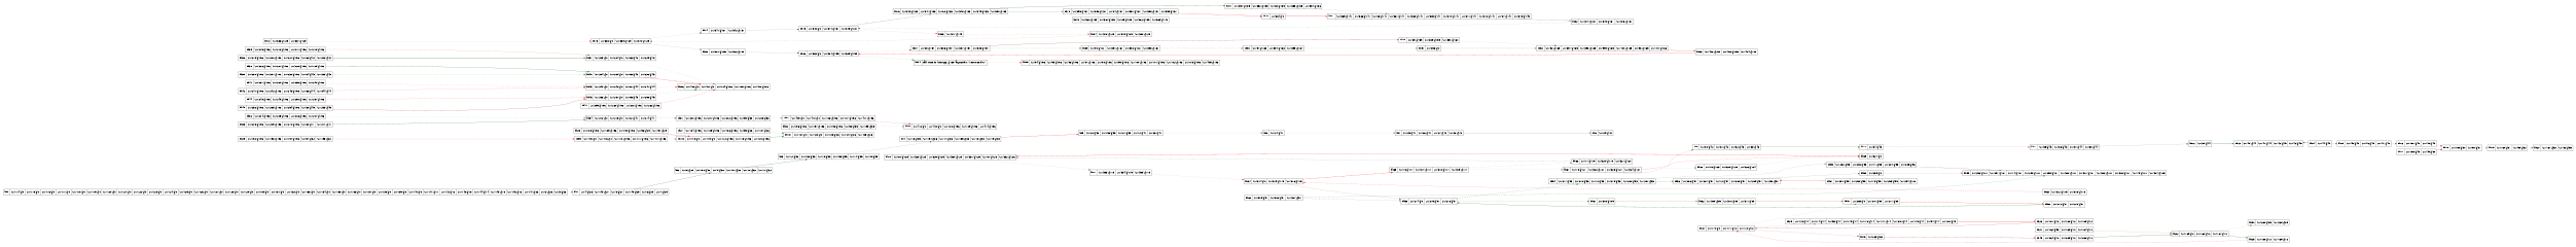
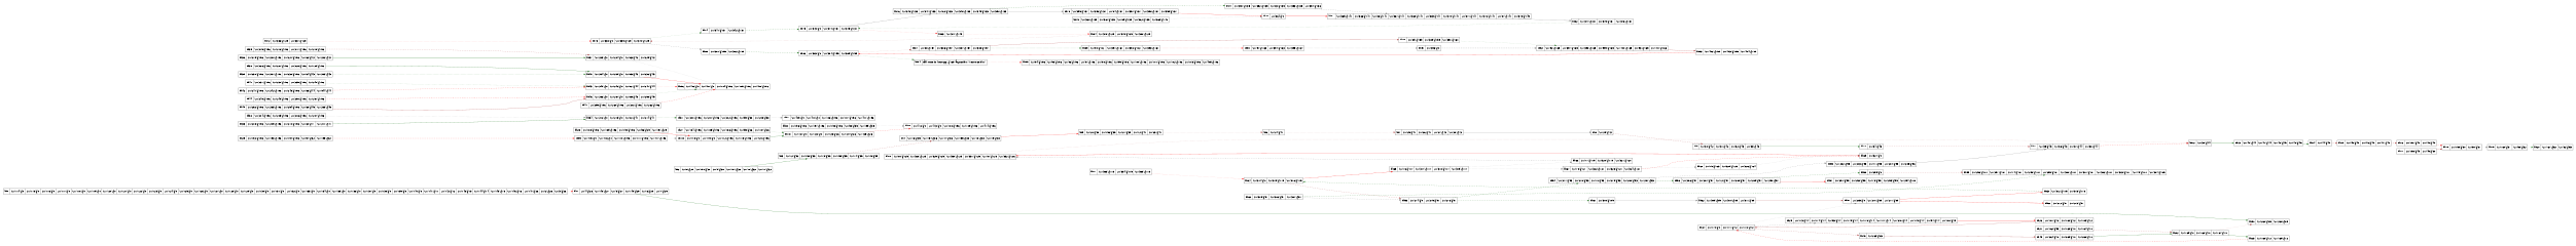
  digraph {
    rankdir=LR
    node [shape=record]
    edge [color=darkgreen style=dotted]
    n1 [label="{bb0|<x0x5272c40>SW(114)@0\n|<x0x5272dc0>SW(115)@0\n|<x0x5272e60>SW(116)@0\n|<x0x5273910>SW(117)@0\n|<x0x5273a90>SW(118)@0\n|<x0x5270e60>SW(119)@0\n|<x0x5270fe0>SW(120)@0\n|<x0x5271180>SW(121)@0\n|<x0x5273f90>SW(122)@0\n|<x0x5274590>SW(123)@0\n|<x0x5274730>SW(124)@0\n|<x0x5274070>SW(125)@0\n|<x0x52741f0>SW(126)@0\n|<x0x5274390>SW(127)@0\n|<x0x5275070>SW(128)@0\n|<x0x5275180>SW(129)@0\n|<x0x5277390>SW(130)@0\n|<x0x5277500>SW(131)@0\n|<x0x5277680>SW(132)@0\n|<x0x52777f0>SW(133)@0\n|<x0x5277970>SW(134)@0\n|<x0x5275270>SW(135)@0\n|<x0x5275420>SW(136)@0\n|<x0x52755c0>SW(137)@0\n|<x0x52756f0>SW(138)@0\n|<x0x5275820>SW(139)@8\n|<x0x5279c40>SW(140)@8\n|<x0x52758e0>SW(141)@11\n|<x0x5275a50>SW(142)@12\n|<x0x5279f80>SW(143)@13\n|<x0x527a160>SW(144)@14\n|<x0x5275b80>SW(145)@15\n|<x0x527a400>SW(146)@16\n|<x0x527a5e0>SW(147)@26\n|<x0x5253340>SW(2)@26\n|<x0x5253e20>SW(3)@26\n}"]
    n2 [label="{bb1|<x0x5254150>SW(4)@26\n|<x0x5275ed0>SW(148)@27\n|<x0x5254290>SW(5)@27\n|<x0x527a8b0>SW(149)@29\n|<x0x5258070>SW(6)@29\n|<x0x5258230>SW(7)@29\n}"]
    n3 [label="{bb2|<x0x5258500>SW(8)@29\n|<x0x5276170>SW(150)@30\n|<x0x52586c0>SW(9)@30\n|<x0x52762d0>SW(151)@32\n|<x0x52588e0>SW(10)@32\n|<x0x5258aa0>SW(11)@32\n}"]
    n4 [label="{bb3|<x0x5254470>SW(12)@32\n|<x0x5276400>SW(152)@33\n|<x0x5258d60>SW(13)@33\n|<x0x52765a0>SW(153)@35\n|<x0x5258ef0>SW(14)@35\n|<x0x5254510>SW(15)@35\n}"]
    n5 [label="{bb4|<x0x5259290>SW(16)@35\n|<x0x5275fd0>SW(154)@36\n|<x0x5259450>SW(17)@36\n|<x0x5276ab0>SW(155)@38\n|<x0x5254630>SW(18)@38\n|<x0x5259710>SW(19)@38\n}"]
    n6 [label="{bb5|<x0x52546d0>SW(20)@38\n|<x0x5277b90>SW(156)@39\n|<x0x5254810>SW(21)@39\n|<x0x5259b60>SW(72)@41\n|<x0x5259dd0>SW(23)@41\n}"]
    n7 [label="{bb6|<x0x525a100>SW(24)@41\n}"]
    n8 [label="{bb7|<x0x52549b0>SW(25)@41\n|<x0x525a600>SW(26)@41\n|<x0x5254a50>SW(27)@42\n|<x0x5254b90>SW(28)@42\n}"]
    n9 [label="{bb8|<x0x5254d70>SW(29)@42\n}"]
    n10 [label="{bb9|<x0x5255240>SW(30)@42\n|<x0x52553f0>SW(31)@42\n|<x0x5255550>SW(32)@43\n|<x0x52555f0>SW(33)@43\n}"]
    n11 [label="{bb10|<x0x5255a00>SW(34)@43\n}"]
    n12 [label="{bb11|<x0x5255f00>SW(35)@43\n|<x0x52560f0>SW(36)@43\n|<x0x52562b0>SW(37)@44\n|<x0x52563f0>SW(38)@44\n}"]
    n13 [label="{bb12|<x0x525ccd0>SW(39)@44\n}"]
    n14 [label="{bb13|<x0x525cf50>SW(40)@44\n|<x0x525d120>SW(41)@44\n|<x0x5256550>SW(42)@45\n|<x0x525d450>SW(43)@45\n}"]
    n15 [label="{bb14|<x0x52565f0>SW(44)@45\n}"]
    n16 [label="{bb15|<x0x525d960>SW(45)@45\n|<x0x525db30>SW(46)@45\n|<x0x5256750>SW(47)@48\n}"]
    n17 [label="{bb16|<x0x52799e0>SW(157)@48\n|<x0x525df90>SW(48)@49\n}"]
    n18 [label="{bb18|<x0x527adf0>SW(159)@50\n|<x0x525e340>SW(50)@51\n}"]
    n19 [label="{bb17|<x0x5278460>SW(158)@49\n|<x0x5256840>SW(49)@50\n}"]
    n20 [label="{bb19|<x0x527b030>SW(160)@51\n|<x0x525e590>SW(58)@52\n}"]
    n21 [label="{bb20|<x0x527b390>SW(161)@52\n|<x0x525e7e0>SW(52)@53\n}"]
    n22 [label="{bb21|<x0x527b680>SW(162)@53\n|<x0x527f2c0>SW(163)@70\n|<x0x527b740>SW(164)@70\n}"]
    n23 [label="{bb22|<x0x527b9c0>SW(165)@0\n|<x0x527f5f0>SW(162)@70\n|<x0x527f7a0>SW(167)@70\n}"]
    n24 [label="{bb23|<x0x527bb90>SW(168)@72\n|<x0x527fa80>SW(169)@72\n}"]
    n25 [label="{bb50|<x0x528cd30>SW(260)@89\n|<x0x528cf10>SW(268)@89\n}"]
    n26 [label="{bb24|<x0x527bc50>SW(170)@0\n|<x0x527bd50>SW(171)@72\n|<x0x527bec0>SW(172)@72\n}"]
    n27 [label="{bb25|<x0x527c260>SW(173)@74\n|<x0x527c3d0>SW(174)@74\n|<x0x5256ac0>SW(53)@74\n|<x0x527c550>SW(175)@74\n|<x0x527c700>SW(176)@74\n|<x0x527c8f0>SW(177)@74\n|<x0x527caa0>SW(678)@74\n|<x0x527cc50>SW(179)@74\n|<x0x525ebe0>SW(54)@74\n|<x0x527ce40>SW(180)@79\n}"]
    n28 [label="{bb48|<x0x5286d30>SW(263)@83\n}"]
    n29 [label="{bb51|<x0x5286eb0>SW(269)@0\n|<x0x5286fb0>SW(270)@89\n|<x0x528d390>SW(271)@89\n}"]
    n30 [label="{bb26|<x0x527d2c0>SW(181)@72\n|<x0x527d490>SW(182)@72\n|<x0x527d5e0>SW(183)@72\n}"]
    n31 [label="{bb49|<x0x528c7a0>SW(264)@70\n|<x0x5286df0>SW(265)@70\n|<x0x528ca50>SW(266)@70\n}"]
    n32 [label="{bb27|<x0x5282140>SW(184)@196\n|<x0x527d750>SW(185)@196\n|<x0x5282390>SW(186)@196\n|<x0x5256eb0>SW(55)@26\n|<x0x5282570>SW(187)@26\n}"]
    n33 [label="{bb101|<x0x529cb30>SW(421)@0\n|<x0x529cc60>SW(422)@0\n|<x0x529ce00>SW(423)@26\n|<x0x529cec0>SW(424)@26\n|<x0x529d0e0>SW(425)@26\n}"]
    n34 [label="{bb28|<x0x527d970>SW(188)@196\n|<x0x52827e0>SW(189)@196\n|<x0x5282990>SW(190)@196\n|<x0x5256d30>SW(56)@29\n|<x0x527da60>SW(191)@29\n}"]
    n35 [label="{bb100|<x0x529c950>SW(418)@0\n|<x0x52a20c0>SW(419)@0\n|<x0x5263e70>SW(112)@196\n|<x0x52640a0>SW(113)@196\n|<x0x52a2290>SW(420)@196\n}"]
    n36 [label="{bb29|<x0x5282d90>SW(192)@196\n|<x0x527db20>SW(193)@196\n|<x0x527dc90>SW(194)@196\n|<x0x5257050>SW(57)@32\n|<x0x52830b0>SW(195)@32\n}"]
    n37 [label="{bb99|<x0x529c770>SW(415)@0\n|<x0x52a1c70>SW(416)@0\n|<x0x5263c10>SW(110)@196\n|<x0x5263a90>SW(111)@196\n|<x0x52a1e40>SW(417)@196\n}"]
    n38 [label="{bb30|<x0x527dd50>SW(196)@196\n|<x0x5283490>SW(197)@196\n|<x0x5283640>SW(198)@196\n|<x0x52572b0>SW(58)@35\n|<x0x527de10>SW(199)@35\n}"]
    n39 [label="{bb98|<x0x529c590>SW(412)@0\n|<x0x52a1820>SW(413)@0\n|<x0x5263610>SW(108)@196\n|<x0x5263840>SW(109)@196\n|<x0x52a19f0>SW(414)@196\n}"]
    n40 [label="{bb31|<x0x5283a80>SW(200)@196\n|<x0x527ded0>SW(201)@196\n|<x0x527e040>SW(202)@196\n|<x0x52575a0>SW(59)@38\n|<x0x527e1e0>SW(203)@38\n}"]
    n41 [label="{bb97|<x0x529c3b0>SW(409)@0\n|<x0x52a13d0>SW(410)@0\n|<x0x5268b60>SW(106)@196\n|<x0x52689f0>SW(107)@196\n|<x0x52a15a0>SW(411)@196\n}"]
    n42 [label="{bb32|<x0x5279210>SW(204)@196\n|<x0x5279380>SW(205)@196\n|<x0x5279530>SW(206)@196\n|<x0x52796e0>SW(207)@196\n}"]
    n43 [label="{bb34|<x0x527ee30>SW(212)@0\n|<x0x527efd0>SW(213)@0\n|<x0x5257b70>SW(61)@41\n|<x0x5280c60>SW(214)@41\n}"]
    n44 [label="{bb33|<x0x527e610>SW(208)@196\n|<x0x527e750>SW(209)@196\n|<x0x527e920>SW(210)@196\n|<x0x5257820>SW(60)@41\n|<x0x527ebd0>SW(211)@41\n}"]
    n45 [label="{bb96|<x0x529c190>SW(406)@0\n|<x0x52a0f40>SW(407)@0\n|<x0x5268720>SW(104)@196\n|<x0x52685f0>SW(105)@196\n|<x0x52a1150>SW(408)@196\n}"]
    n46 [label="{bb35|<x0x5280f20>SW(215)@196\n|<x0x5281da0>SW(216)@196\n|<x0x5280fe0>SW(217)@196\n|<x0x5281160>SW(218)@196\n}"]
    n47 [label="{bb37|<x0x5283d40>SW(223)@0\n|<x0x5283e70>SW(224)@0\n|<x0x525f090>SW(63)@42\n|<x0x52860c0>SW(225)@42\n}"]
    n48 [label="{bb36|<x0x5281400>SW(219)@196\n|<x0x52815e0>SW(220)@196\n|<x0x52817c0>SW(221)@196\n|<x0x5257e30>SW(62)@42\n|<x0x52819a0>SW(222)@42\n}"]
    n49 [label="{bb38|<x0x5284020>SW(226)@196\n|<x0x5284200>SW(227)@196\n|<x0x52843b0>SW(228)@196\n|<x0x5284500>SW(129)@196\n}"]
    n50 [label="{bb40|<x0x5284880>SW(234)@0\n|<x0x5288c20>SW(235)@0\n|<x0x525f590>SW(65)@43\n|<x0x5288dc0>SW(236)@43\n}"]
    n51 [label="{bb39|<x0x52885e0>SW(230)@196\n|<x0x5284640>SW(231)@196\n|<x0x5288810>SW(232)@196\n|<x0x525a990>SW(64)@43\n|<x0x52889f0>SW(233)@43\n}"]
    n52 [label="{bb41|<x0x5284a30>SW(237)@196\n|<x0x52890b0>SW(238)@196\n|<x0x5289260>SW(239)@196\n|<x0x5284af0>SW(240)@196\n}"]
    n53 [label="{bb43|<x0x5285230>SW(245)@0\n|<x0x5285360>SW(246)@0\n|<x0x525fb30>SW(67)@44\n|<x0x52854c0>SW(247)@44\n}"]
    n54 [label="{bb42|<x0x5289660>SW(241)@196\n|<x0x5284bb0>SW(242)@196\n|<x0x5284d20>SW(243)@196\n|<x0x525f890>SW(66)@44\n|<x0x5284ec0>SW(844)@44\n}"]
    n55 [label="{bb44|<x0x5285870>SW(248)@196\n|<x0x52859b0>SW(249)@196\n|<x0x5285b60>SW(250)@196\n|<x0x5285d10>SW(251)@196\n}"]
    n56 [label="{bb46|<x0x528bb80>SW(256)@0\n|<x0x5286920>SW(257)@0\n|<x0x525acc0>SW(69)@45\n|<x0x528bda0>SW(258)@45\n}"]
    n57 [label="{bb45|<x0x5286340>SW(252)@196\n|<x0x5286500>SW(253)@196\n|<x0x52866b0>SW(254)@196\n|<x0x525aa30>SW(68)@45\n|<x0x5286830>SW(255)@45\n}"]
    n58 [label="{bb47|<x0x52869e0>SW(259)@196\n|<x0x5286b20>SW(260)@196\n|<x0x528c200>SW(261)@196\n|<x0x528c3b0>SW(262)@196\n}"]
    n59 [label="{bb52|<x0x5287070>SW(272)@91\n|<x0x528d7a0>SW(273)@91\n}"]
    n60 [label="{bb63|<x0x528ad10>SW(312)@115\n|<x0x528af60>SW(313)@115\n}"]
    n61 [label="{bb53|<x0x528da70>SW(274)@0\n|<x0x528dc20>SW(275)@91\n|<x0x528ddd0>SW(276)@91\n}"]
    n62 [label="{bb64|<x0x528b220>SW(314)@0\n|<x0x528b3c0>SW(315)@115\n|<x0x528fc50>SW(316)@115\n}"]
    n63 [label="{bb54|<x0x5287240>SW(277)@93\n|<x0x52873b0>SW(278)@93\n|<x0x525b380>SW(70)@93\n|<x0x5287590>SW(279)@93\n|<x0x5287780>SW(280)@93\n|<x0x52878f0>SW(281)@93\n}"]
    n64 [label="{bb61|<x0x528a820>SW(308)@109\n}"]
    n65 [label="{bb55|<x0x5287ca0>SW(282)@95\n|<x0x5287e10>SW(283)@95\n|<x0x525b520>SW(71)@95\n|<x0x5287fd0>SW(284)@95\n|<x0x5288190>SW(285)@96\n}"]
    n66 [label="{bb56|<x0x5289990>SW(286)@97\n|<x0x5289b40>SW(287)@97\n|<x0x52621c0>SW(72)@97\n|<x0x5289d20>SW(288)@97\n|<x0x5289e70>SW(289)@97\n|<x0x52901a0>SW(290)@97\n}"]
    n67 [label="{bb62|<x0x528b730>SW(309)@89\n|<x0x528a8e0>SW(310)@89\n|<x0x528aa50>SW(311)@89\n}"]
    n68 [label="{bb59|<x0x528a1f0>SW(296)@101\n|<x0x5290da0>SW(297)@101\n|<x0x52625d0>SW(74)@101\n|<x0x5290f80>SW(298)@101\n|<x0x528a2e0>SW(299)@101\n|<x0x52911f0>SW(300)@101\n|<x0x52913a0>SW(301)@101\n|<x0x528a3a0>SW(302)@101\n|<x0x5291640>SW(303)@101\n|<x0x525b720>SW(75)@101\n|<x0x5291830>SW(304)@105\n}"]
    n69 [label="{bb57|<x0x5289fb0>SW(291)@99\n|<x0x5290510>SW(292)@99\n|<x0x525b680>SW(73)@99\n|<x0x52906f0>SW(293)@99\n|<x0x528a0b0>SW(294)@100\n}"]
    n70 [label="{bb58|<x0x5290ab0>SW(295)@0\n}"]
    n71 [label="{bb60|<x0x528a5e0>SW(305)@91\n|<x0x5291a90>SW(306)@91\n|<x0x5291c70>SW(307)@91\n}"]
    n72 [label="{bb65|<x0x525be10>SW(76)@117\n|<x0x528ff80>SW(317)@117\n|<x0x527fed0>SW(318)@117\n|<x0x5280040>SW(319)@117\n}"]
    n73 [label="{bb66|<x0x525bf50>SW(77)@119\n|<x0x5280370>SW(320)@119\n|<x0x5280a40>SW(321)@120\n}"]
    n74 [label="{bb67|<x0x525c0f0>SW(78)@121\n|<x0x52805b0>SW(322)@121\n|<x0x5280780>SW(323)@121\n|<x0x5291e30>SW(324)@121\n}"]
    n75 [label="{bb72|<x0x5292af0>SW(336)@129\n|<x0x5297210>SW(337)@129\n}"]
    n76 [label="{bb73|<x0x5292bb0>SW(338)@0\n|<x0x5292cb0>SW(339)@129\n|<x0x5297690>SW(340)@129\n}"]
    n77 [label="{bb70|<x0x525c610>SW(80)@125\n|<x0x5292260>SW(328)@125\n|<x0x5292430>SW(329)@125\n|<x0x52925e0>SW(330)@125\n|<x0x5292730>SW(331)@125\n|<x0x525c7d0>SW(81)@125\n|<x0x5296a90>SW(332)@126\n}"]
    n78 [label="{bb68|<x0x525c250>SW(79)@123\n|<x0x5292100>SW(325)@123\n|<x0x52921c0>SW(326)@124\n}"]
    n79 [label="{bb69|<x0x52945d0>SW(327)@0\n}"]
    n80 [label="{bb71|<x0x52928b0>SW(333)@115\n|<x0x5296dc0>SW(334)@115\n|<x0x5296fa0>SW(335)@115\n}"]
    n81 [label="{bb74|<x0x5292d70>SW(341)@131\n|<x0x5297aa0>SW(342)@131\n}"]
    n82 [label="{bb85|<x0x5296460>SW(381)@155\n|<x0x529b950>SW(382)@155\n}"]
    n83 [label="{bb75|<x0x5297d70>SW(343)@0\n|<x0x5297f20>SW(344)@131\n|<x0x52980d0>SW(345)@131\n}"]
    n84 [label="{bb86|<x0x5298750>SW(383)@0\n|<x0x5298840>SW(384)@155\n|<x0x5298a10>SW(385)@155\n}"]
    n85 [label="{bb76|<x0x5292f40>SW(346)@133\n|<x0x52983b0>SW(347)@133\n|<x0x52601d0>SW(82)@133\n|<x0x5298590>SW(348)@133\n|<x0x5293030>SW(349)@133\n|<x0x52931a0>SW(350)@133\n}"]
    n86 [label="{bb83|<x0x5295ae0>SW(377)@149\n}"]
    n87 [label="{bb77|<x0x5293550>SW(351)@135\n|<x0x52936c0>SW(352)@135\n|<x0x5260350>SW(83)@135\n|<x0x5293840>SW(353)@135\n|<x0x5293a00>SW(354)@136\n}"]
    n88 [label="{bb78|<x0x5293d30>SW(355)@137\n|<x0x5293ee0>SW(356)@137\n|<x0x5260530>SW(84)@137\n|<x0x52940c0>SW(357)@137\n|<x0x52948b0>SW(358)@137\n|<x0x5294a80>SW(359)@137\n}"]
    n89 [label="{bb84|<x0x5295da0>SW(378)@129\n|<x0x5295fe0>SW(379)@129\n|<x0x5296180>SW(380)@129\n}"]
    n90 [label="{bb81|<x0x5295470>SW(365)@141\n|<x0x529ac60>SW(366)@141\n|<x0x5260770>SW(86)@141\n|<x0x529ae40>SW(367)@141\n|<x0x5295560>SW(368)@141\n|<x0x529b0b0>SW(369)@141\n|<x0x529b260>SW(370)@141\n|<x0x5295620>SW(371)@141\n|<x0x529b500>SW(372)@141\n|<x0x5265220>SW(87)@141\n|<x0x529b6f0>SW(373)@145\n}"]
    n91 [label="{bb80|<x0x52951f0>SW(364)@0\n}"]
    n92 [label="{bb82|<x0x5295860>SW(374)@131\n|<x0x5296630>SW(375)@131\n|<x0x5296810>SW(376)@131\n}"]
    n93 [label="{bb79|<x0x5294d60>SW(360)@139\n|<x0x5294ed0>SW(361)@139\n|<x0x5264f50>SW(85)@139\n|<x0x529a920>SW(362)@139\n|<x0x5294f90>SW(363)@140\n}"]
    n94 [label="{bb87|<x0x5260b30>SW(88)@157\n|<x0x5298d20>SW(386)@157\n|<x0x5298e90>SW(387)@157\n|<x0x529ded0>SW(388)@157\n}"]
    n95 [label="{bb94|<x0x3b706f0>call 'MLP' in 'host.cpp' @169 (async_id:-1) (resource id:-1)\n}"]
    n96 [label="{bb88|<x0x5260c70>SW(89)@159\n|<x0x5299010>SW(389)@159\n|<x0x529e230>SW(390)@160\n}"]
    n97 [label="{bb89|<x0x5260e30>SW(90)@161\n|<x0x52990d0>SW(391)@161\n|<x0x5299240>SW(392)@161\n|<x0x529e690>SW(393)@161\n}"]
    n98 [label="{bb95|<x0x52632f0>SW(94)@196\n|<x0x5262e90>SW(95)@196\n|<x0x52677d0>SW(96)@196\n|<x0x5267970>SW(97)@196\n|<x0x5267b40>SW(98)@196\n|<x0x5267d00>SW(99)@196\n|<x0x5263390>SW(100)@196\n|<x0x5267fd0>SW(101)@196\n|<x0x5268190>SW(102)@196\n|<x0x5263450>SW(103)@196\n|<x0x529bed0>SW(405)@196\n}"]
    n99 [label="{bb92|<x0x5261350>SW(92)@165\n|<x0x52995d0>SW(397)@165\n|<x0x5299740>SW(398)@165\n|<x0x52998f0>SW(999)@165\n|<x0x5299ae0>SW(400)@165\n|<x0x5261490>SW(93)@165\n|<x0x5299c80>SW(401)@166\n}"]
    n100 [label="{bb90|<x0x5260f90>SW(91)@163\n|<x0x5299300>SW(394)@163\n|<x0x529eab0>SW(395)@164\n}"]
    n101 [label="{bb93|<x0x529a000>SW(402)@155\n|<x0x529a170>SW(403)@155\n|<x0x529a350>SW(404)@155\n}"]
    n102 [label="{bb91|<x0x529eda0>SW(396)@0\n}"]
    n1 -> n2 [color=red]
-   n2 -> n3 [style=solid]
+   n2 -> n25 [style=solid]
    n3 -> n4 [style=solid]
    n4 -> n5 [color=brown style=dashed]
    n5 -> n6 [color=red style=solid]
    n6 -> n7 [color=brown]
    n7 -> n8 [color=brown]
    n8 -> n9 [color=gray40 style=solid]
-   n74 -> n10 [color=brown style=dashed]
+   n9 -> n10 [color=brown style=dashed]
    n10 -> n11 [style=solid]
    n11 -> n12 [color=brown style=dashed]
-   n12 -> n13 [style=dashed]
+   n12 -> n13 [color=red style=dashed]
    n13 -> n14 [style=solid]
-   n15 -> n14 [style=solid]
+   n14 -> n15 [style=solid]
    n15 -> n16 [color=brown style=dashed]
    n16 -> n17 [color=brown style=dashed]
    n17 -> n18 [color=red style=dashed]
    n18 -> n20 [color=gray40]
    n19 -> n18 [color=brown style=solid]
    n20 -> n21
    n22 -> n23 [color=brown style=dashed]
    n23 -> n24 [style=solid]
    n23 -> n25 [color=brown]
    n24 -> n26 [color=red style=dashed]
    n26 -> n27 [color=gray40 style=dashed]
    n26 -> n28 [color=brown style=dashed]
    n26 -> n29 [color=gray40]
    n27 -> n30 [color=red style=solid]
    n28 -> n31 [color=brown style=solid]
    n29 -> n59 [color=red style=solid]
+   n29 -> n60 [color=red style=solid]
    n30 -> n26 [color=brown style=solid]
    n31 -> n23 [style=solid]
    n32 -> n33
    n34 -> n35 [color=red style=solid]
    n35 -> n33 [style=solid]
    n36 -> n37 [color=red style=dashed]
    n37 -> n35 [color=gray40]
    n38 -> n39 [color=gray40]
    n40 -> n41 [color=gray40]
-   n41 -> n39 [color=red style=dashed]
+   n33 -> n39 [color=red style=dashed]
    n42 -> n43 [color=gray40]
    n43 -> n40
    n44 -> n43 [style=solid]
    n46 -> n47 [color=brown style=dashed]
    n47 -> n45 [color=gray40]
    n48 -> n47 [style=solid]
    n49 -> n50 [style=solid]
    n50 -> n45 [color=red style=solid]
    n51 -> n50
    n52 -> n53
    n53 -> n45 [color=red]
    n54 -> n53 [color=red style=dashed]
    n55 -> n56 [color=red style=dashed]
    n56 -> n45
    n57 -> n56 [color=brown style=solid]
    n58 -> n45 [color=red style=dashed]
-   n59 -> n61 [style=solid]
-   n60 -> n62 [color=red style=dashed]
+   n60 -> n62 [style=dashed]
    n61 -> n63 [style=dashed]
    n61 -> n64 [style=dashed]
    n62 -> n61 [color=brown style=dashed]
    n62 -> n72 [color=red style=solid]
    n63 -> n65 [color=gray40 style=dashed]
    n63 -> n66 [style=dashed]
    n64 -> n67 [color=gray40 style=solid]
-   n65 -> n68 [color=gray40 style=solid]
-   n69 -> n66 [color=red style=solid]
+   n65 -> n12 [color=gray40 style=solid]
+   n66 -> n69 [color=red style=solid]
    n66 -> n70 [style=dashed]
    n67 -> n29 [color=brown style=solid]
    n70 -> n68 [color=brown style=dashed]
    n71 -> n61 [color=gray40 style=dashed]
    n71 -> n68 [style=dashed]
    n72 -> n73 [color=gray40]
    n72 -> n74 [color=gray40]
    n73 -> n77 [color=gray40 style=dashed]
    n74 -> n78 [color=gray40]
    n74 -> n79 [color=red style=dashed]
    n75 -> n76 [color=red]
    n76 -> n81
    n76 -> n82 [color=gray40 style=dashed]
-   n77 -> n80 [color=brown]
+   n77 -> n13 [color=brown]
    n78 -> n79 [color=gray40]
    n79 -> n77 [color=red style=solid]
    n80 -> n62 [color=red]
    n81 -> n83 [style=dashed]
    n82 -> n84 [style=dashed]
    n83 -> n85 [color=gray40 style=solid]
    n83 -> n86 [color=red]
    n84 -> n94 [color=brown]
    n84 -> n95
-   n85 -> n87 [style=solid]
+   n85 -> n87 [style=dashed]
    n85 -> n88 [color=gray40 style=solid]
    n86 -> n89 [color=red]
    n87 -> n90 [color=gray40 style=dashed]
    n88 -> n91 [color=red style=solid]
    n89 -> n76 [color=brown]
    n90 -> n92 [color=gray40 style=solid]
    n91 -> n90 [color=red style=solid]
    n92 -> n83
    n93 -> n91 [color=gray40]
    n94 -> n96 [color=brown style=solid]
    n94 -> n97
    n95 -> n98 [color=red]
    n96 -> n99
    n97 -> n100 [color=red]
    n99 -> n101 [color=brown style=solid]
    n100 -> n102 [color=gray40]
    n101 -> n84 [color=red style=solid]
    n102 -> n99 [color=gray40 style=dashed]
  }
